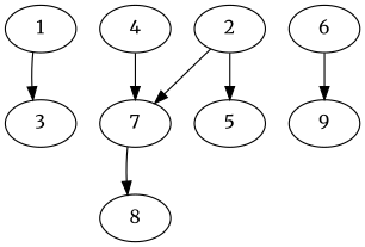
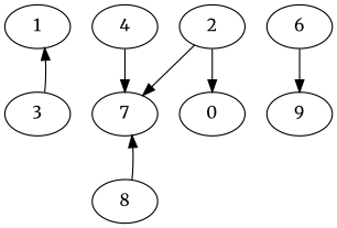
  digraph {
    fontname=Merriweather
    node [fontname=Merriweather]
    edge [fontname=Merriweather]
    1 [alpha=49.50]
    3 [alpha=34.81]
    4 [alpha=38.11]
    7 [alpha=31.72]
    8 [alpha=43.88]
    2 [alpha=28.13]
-   5 [alpha=25.19]
+   5 [alpha=25.19 label=0]
    6 [alpha=23.66]
    9 [alpha=41.61]
-   1 -> 3
+   3 -> 1
    4 -> 7
-   7 -> 8
+   8 -> 7
    2 -> 7
    2 -> 5
    6 -> 9
  }
